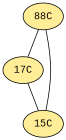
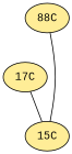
  graph {
    fontname="Liberation Mono"
    node [fillcolor="#FFED97" fontname="Liberation Mono" style=radial]
    edge [fontname="Liberation Mono" penwidth=1]
    "88C"
    "17C"
    n3 [label="15C"]
-   "88C" -- "17C"
    "88C" -- n3
    "17C" -- n3
  }
